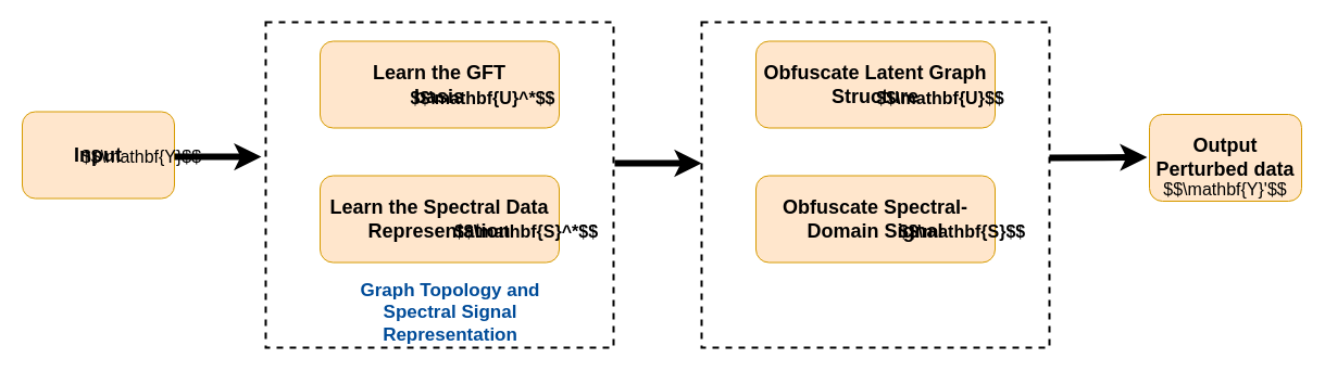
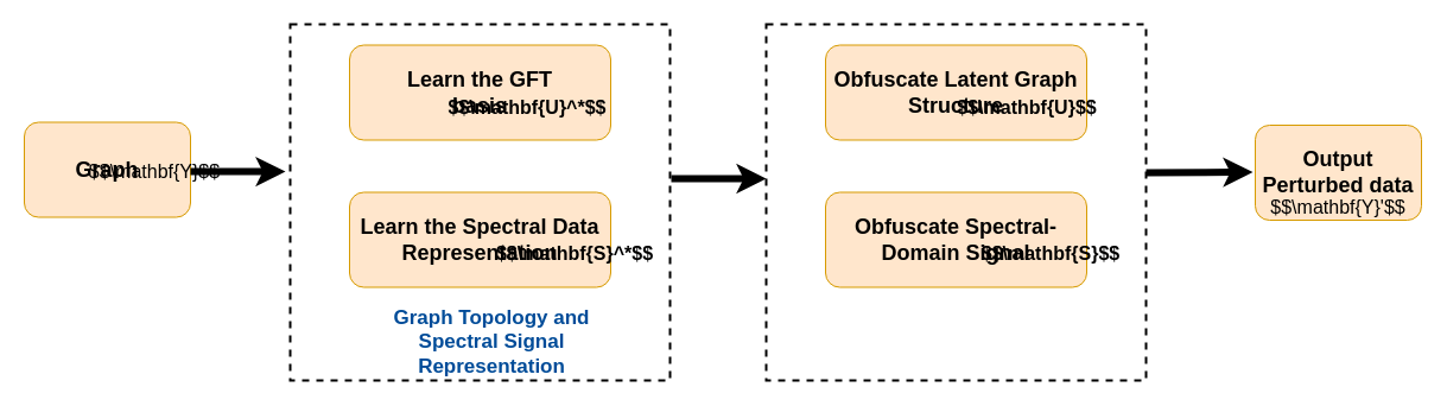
  <mxCell id="0" />
  <mxCell id="1" parent="0" />
  <mxCell id="2" value="" style="whiteSpace=wrap;html=1;labelBackgroundColor=#FFFFFF;dashed=1;strokeWidth=2;" vertex="1" parent="1"><mxGeometry x="645" y="20" width="320" height="300" as="geometry" /></mxCell>
  <mxCell id="3" value="" style="edgeStyle=orthogonalEdgeStyle;rounded=0;orthogonalLoop=1;jettySize=auto;html=1;strokeWidth=6;" edge="1" parent="1" target="2"><mxGeometry relative="1" as="geometry"><Array as="points"><mxPoint x="635" y="150" /><mxPoint x="635" y="150" /></Array><mxPoint x="565" y="150" as="sourcePoint" /></mxGeometry></mxCell>
- <mxCell id="4" value="&lt;b&gt;&lt;font style=&quot;font-size: 18px;&quot;&gt;Input&lt;/font&gt;&lt;/b&gt; &lt;br&gt;" style="rounded=1;whiteSpace=wrap;html=1;fontSize=12;glass=0;strokeWidth=1;shadow=0;fillColor=#ffe6cc;strokeColor=#d79b00;align=center;" vertex="1" parent="1"><mxGeometry x="20" y="102.5" width="140" height="80" as="geometry" /></mxCell>
+ <mxCell id="4" value="&lt;b&gt;&lt;font style=&quot;font-size: 18px;&quot;&gt;Graph&lt;/font&gt;&lt;/b&gt; &lt;br&gt;" style="rounded=1;whiteSpace=wrap;html=1;fontSize=12;glass=0;strokeWidth=1;shadow=0;fillColor=#ffe6cc;strokeColor=#d79b00;align=center;" vertex="1" parent="1"><mxGeometry x="20" y="102.5" width="140" height="80" as="geometry" /></mxCell>
  <mxCell id="5" value="&lt;font style=&quot;font-size: 16px;&quot;&gt;$$\mathbf{Y}$$&lt;/font&gt;" style="text;strokeColor=none;align=center;fillColor=none;html=1;verticalAlign=middle;whiteSpace=wrap;rounded=0;" vertex="1" parent="1"><mxGeometry x="100" y="130" width="60" height="28.5" as="geometry" /></mxCell>
  <mxCell id="6" value="&lt;span style=&quot;font-size: 18px;&quot;&gt;Obfuscate Latent Graph Structure&lt;/span&gt;" style="rounded=1;whiteSpace=wrap;html=1;fontSize=18;glass=0;strokeWidth=1;shadow=0;fillColor=#ffe6cc;strokeColor=#d79b00;fontStyle=1" vertex="1" parent="1"><mxGeometry x="695" y="37.5" width="220" height="80" as="geometry" /></mxCell>
  <mxCell id="7" value="&lt;b style=&quot;border-color: var(--border-color);&quot;&gt;&lt;font style=&quot;font-size: 16px;&quot;&gt;$$\mathbf{U}$$&lt;/font&gt;&lt;/b&gt;" style="text;strokeColor=none;align=center;fillColor=none;html=1;verticalAlign=middle;whiteSpace=wrap;rounded=0;" vertex="1" parent="1"><mxGeometry x="835" y="76.5" width="60" height="26" as="geometry" /></mxCell>
  <mxCell id="8" value="Obfuscate Spectral-Domain Signal" style="rounded=1;whiteSpace=wrap;html=1;fontSize=18;glass=0;strokeWidth=1;shadow=0;fillColor=#ffe6cc;strokeColor=#d79b00;fontStyle=1" vertex="1" parent="1"><mxGeometry x="695" y="161.5" width="220" height="80" as="geometry" /></mxCell>
  <mxCell id="9" value="&lt;b style=&quot;border-color: var(--border-color);&quot;&gt;&lt;font style=&quot;font-size: 16px;&quot;&gt;$$\mathbf{S}$$&lt;/font&gt;&lt;/b&gt;" style="text;strokeColor=none;align=center;fillColor=none;html=1;verticalAlign=middle;whiteSpace=wrap;rounded=0;" vertex="1" parent="1"><mxGeometry x="855" y="200" width="60" height="26" as="geometry" /></mxCell>
  <mxCell id="10" value="&lt;b&gt;&lt;font style=&quot;font-size: 18px;&quot;&gt;Output Perturbed data&lt;/font&gt;&lt;/b&gt;" style="rounded=1;whiteSpace=wrap;html=1;fontSize=12;glass=0;strokeWidth=1;shadow=0;fillColor=#ffe6cc;strokeColor=#d79b00;align=center;" vertex="1" parent="1"><mxGeometry x="1057" y="105" width="140" height="80" as="geometry" /></mxCell>
  <mxCell id="11" value="&lt;font style=&quot;font-size: 16px;&quot;&gt;$$\mathbf{Y}'$$&lt;/font&gt;" style="text;strokeColor=none;align=center;fillColor=none;html=1;verticalAlign=middle;whiteSpace=wrap;rounded=0;" vertex="1" parent="1"><mxGeometry x="1097" y="160" width="60" height="28.5" as="geometry" /></mxCell>
  <mxCell id="12" value="" style="edgeStyle=orthogonalEdgeStyle;rounded=0;orthogonalLoop=1;jettySize=auto;html=1;strokeWidth=6;" edge="1" parent="1"><mxGeometry relative="1" as="geometry"><mxPoint x="965" y="145" as="sourcePoint" /><mxPoint x="1055" y="144.5" as="targetPoint" /><Array as="points"><mxPoint x="965" y="145" /><mxPoint x="1010" y="145" /></Array></mxGeometry></mxCell>
  <mxCell id="13" value="" style="edgeStyle=orthogonalEdgeStyle;rounded=0;orthogonalLoop=1;jettySize=auto;html=1;strokeWidth=6;" edge="1" parent="1"><mxGeometry relative="1" as="geometry"><mxPoint x="160" y="144.08" as="sourcePoint" /><mxPoint x="240" y="144.08" as="targetPoint" /><Array as="points"><mxPoint x="230" y="144.08" /><mxPoint x="230" y="144.08" /></Array></mxGeometry></mxCell>
  <mxCell id="14" value="" style="whiteSpace=wrap;html=1;labelBackgroundColor=#FFFFFF;dashed=1;strokeWidth=2;" vertex="1" parent="1"><mxGeometry x="244" y="20" width="320" height="300" as="geometry" /></mxCell>
  <mxCell id="15" value="&lt;span style=&quot;font-size: 18px;&quot;&gt;Learn the GFT &lt;br&gt;basis&lt;/span&gt;" style="rounded=1;whiteSpace=wrap;html=1;fontSize=18;glass=0;strokeWidth=1;shadow=0;fillColor=#ffe6cc;strokeColor=#d79b00;fontStyle=1" vertex="1" parent="1"><mxGeometry x="294" y="37.5" width="220" height="80" as="geometry" /></mxCell>
  <mxCell id="16" value="&lt;b style=&quot;border-color: var(--border-color);&quot;&gt;&lt;font style=&quot;font-size: 16px;&quot;&gt;$$\mathbf{U}^*$$&lt;/font&gt;&lt;/b&gt;" style="text;strokeColor=none;align=center;fillColor=none;html=1;verticalAlign=middle;whiteSpace=wrap;rounded=0;" vertex="1" parent="1"><mxGeometry x="414" y="76.5" width="60" height="26" as="geometry" /></mxCell>
  <mxCell id="17" value="Learn the Spectral Data Representation" style="rounded=1;whiteSpace=wrap;html=1;fontSize=18;glass=0;strokeWidth=1;shadow=0;fillColor=#ffe6cc;strokeColor=#d79b00;fontStyle=1" vertex="1" parent="1"><mxGeometry x="294" y="161.5" width="220" height="80" as="geometry" /></mxCell>
  <mxCell id="18" value="&lt;b style=&quot;border-color: var(--border-color);&quot;&gt;&lt;font style=&quot;font-size: 16px;&quot;&gt;$$\mathbf{S}^*$$&lt;/font&gt;&lt;/b&gt;" style="text;strokeColor=none;align=center;fillColor=none;html=1;verticalAlign=middle;whiteSpace=wrap;rounded=0;" vertex="1" parent="1"><mxGeometry x="454" y="200" width="60" height="26" as="geometry" /></mxCell>
  <mxCell id="19" value="Graph Topology and Spectral Signal Representation" style="text;strokeColor=none;align=center;fillColor=none;html=1;verticalAlign=middle;whiteSpace=wrap;rounded=0;fontColor=#004C99;fontStyle=1;fontSize=17;" vertex="1" parent="1"><mxGeometry x="314" y="270" width="200" height="35" as="geometry" /></mxCell>
